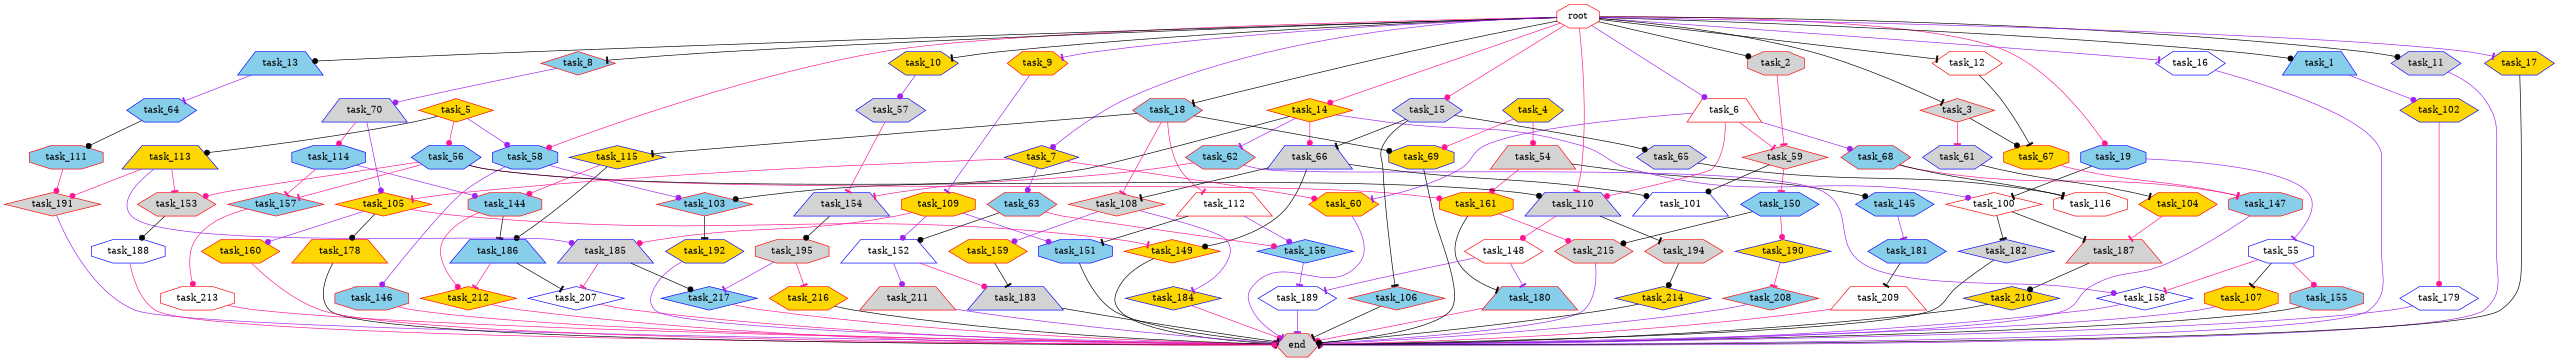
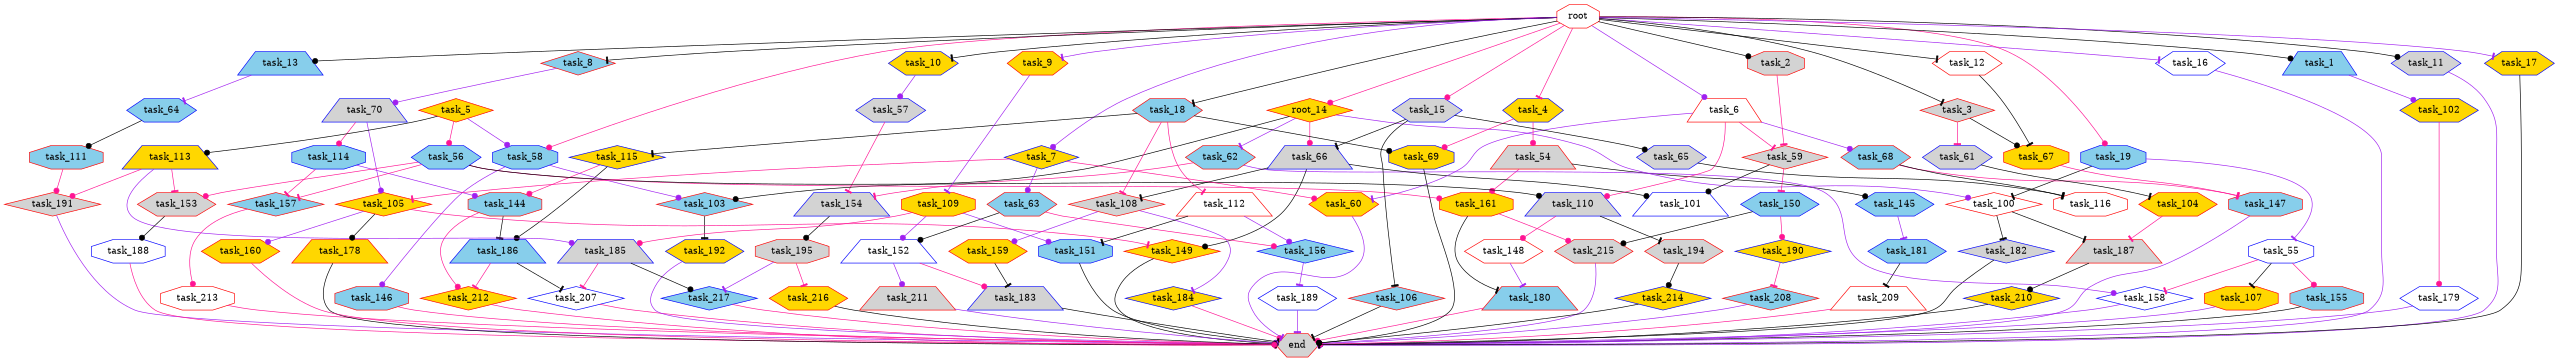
  digraph {
    node [color=red fillcolor=gold shape=hexagon style=filled]
    edge [arrowhead=dot color=black]
    task_207 [color=blue fillcolor=white shape=diamond]
    end [fillcolor=lightgrey]
    task_149 [shape=diamond]
    task_192 [color=blue]
    task_16 [color=blue fillcolor=white]
    task_54 [fillcolor=lightgrey shape=trapezium]
    task_145 [color=blue fillcolor=skyblue]
    task_161 [shape=octagon]
    task_181 [color=blue fillcolor=skyblue]
    task_215 [fillcolor=lightgrey]
    task_180 [fillcolor=skyblue shape=trapezium]
    task_57 [color=blue fillcolor=lightgrey]
    task_154 [color=blue fillcolor=lightgrey shape=trapezium]
    task_195 [fillcolor=lightgrey shape=octagon]
    task_212 [shape=diamond]
    task_55 [color=blue fillcolor=white shape=octagon]
    task_158 [color=blue fillcolor=white shape=diamond]
    task_155 [fillcolor=skyblue shape=octagon]
    task_107 [shape=octagon]
    task_115 [color=blue shape=diamond]
    task_186 [color=blue fillcolor=skyblue shape=trapezium]
    task_144 [fillcolor=skyblue shape=octagon]
    task_19 [color=blue fillcolor=skyblue shape=octagon]
    task_100 [fillcolor=white shape=diamond]
    task_187 [fillcolor=lightgrey shape=trapezium]
    task_182 [color=blue fillcolor=lightgrey shape=diamond]
    task_213 [fillcolor=white shape=octagon]
    task_190 [color=blue shape=diamond]
    task_208 [fillcolor=skyblue shape=diamond]
    task_150 [color=blue fillcolor=skyblue]
    task_114 [color=blue fillcolor=skyblue shape=octagon]
    task_157 [fillcolor=skyblue shape=diamond]
    task_102 [color=blue]
    task_179 [color=blue fillcolor=white]
    task_11 [color=blue fillcolor=lightgrey]
    task_113 [color=blue shape=trapezium]
    task_191 [fillcolor=lightgrey shape=diamond]
    task_153 [fillcolor=lightgrey]
    task_185 [color=blue fillcolor=lightgrey shape=trapezium]
    task_188 [color=blue fillcolor=white shape=octagon]
    task_217 [color=blue fillcolor=skyblue shape=diamond]
    task_68 [fillcolor=skyblue]
    task_147 [fillcolor=skyblue shape=octagon]
    task_116 [fillcolor=white shape=octagon]
    task_101 [color=blue fillcolor=white shape=trapezium]
    task_58 [color=blue fillcolor=skyblue shape=octagon]
    task_103 [fillcolor=skyblue shape=diamond]
    task_146 [fillcolor=skyblue shape=octagon]
    task_104
    task_210 [color=blue shape=diamond]
    task_209 [fillcolor=white shape=trapezium]
    task_151 [color=blue fillcolor=skyblue shape=octagon]
    task_62 [fillcolor=skyblue]
-   task_14 [shape=diamond]
+   task_14 [shape=diamond label=root_14]
    task_66 [color=blue fillcolor=lightgrey shape=trapezium]
    task_108 [fillcolor=lightgrey shape=diamond]
    task_8 [fillcolor=skyblue shape=diamond]
    task_70 [color=blue fillcolor=lightgrey shape=trapezium]
    task_105 [shape=diamond]
    task_1 [color=blue fillcolor=skyblue shape=trapezium]
    task_159
    task_184 [color=blue shape=diamond]
    task_183 [color=blue fillcolor=lightgrey shape=trapezium]
    task_156 [color=blue fillcolor=skyblue shape=diamond]
    task_189 [color=blue fillcolor=white]
    task_6 [fillcolor=white shape=trapezium]
    task_110 [color=blue fillcolor=lightgrey shape=trapezium]
    task_59 [fillcolor=lightgrey shape=diamond]
    task_60
    task_148 [fillcolor=white]
    task_194 [fillcolor=lightgrey]
    task_5 [shape=diamond]
    task_56 [color=blue fillcolor=skyblue]
    task_63 [fillcolor=skyblue]
    task_152 [color=blue fillcolor=white shape=trapezium]
    task_211 [fillcolor=lightgrey shape=trapezium]
    task_178 [shape=trapezium]
    root [fillcolor=white shape=octagon]
    task_7 [color=blue shape=diamond]
    task_4 [color=blue]
    task_18 [fillcolor=skyblue]
    task_10 [color=blue]
    task_12 [fillcolor=white]
    task_13 [color=blue fillcolor=skyblue shape=trapezium]
    task_15 [color=blue fillcolor=lightgrey]
    task_3 [fillcolor=lightgrey shape=diamond]
    task_9
    task_2 [fillcolor=lightgrey shape=octagon]
    task_17 [color=blue]
    task_69 [color=blue shape=octagon]
    task_112 [fillcolor=white shape=trapezium]
    task_67 [shape=octagon]
    task_64 [color=blue fillcolor=skyblue]
    task_106 [fillcolor=skyblue shape=diamond]
    task_65 [color=blue fillcolor=lightgrey]
    task_61 [color=blue fillcolor=lightgrey]
    task_109 [shape=octagon]
    task_216
    task_160
    task_111 [fillcolor=skyblue shape=octagon]
    task_214 [color=blue shape=diamond]
    task_207 -> end [color=deeppink]
    task_149 -> end
    task_192 -> end [color=purple]
    task_16 -> end [arrowhead=tee color=purple]
    task_54 -> task_145
    task_54 -> task_161 [color=deeppink]
    task_145 -> task_181 [arrowhead=tee color=purple]
    task_161 -> task_215 [color=deeppink]
    task_161 -> task_180 [arrowhead=tee]
    task_181 -> task_209 [arrowhead=tee]
    task_215 -> end [arrowhead=tee color=purple]
    task_180 -> end [color=deeppink]
    task_57 -> task_154 [arrowhead=tee color=deeppink]
    task_154 -> task_195
    task_195 -> task_217 [arrowhead=tee color=purple]
    task_195 -> task_216 [arrowhead=tee color=deeppink]
    task_212 -> end [arrowhead=tee color=deeppink]
    task_55 -> task_158 [arrowhead=tee color=deeppink]
    task_55 -> task_155 [color=deeppink]
    task_55 -> task_107 [arrowhead=tee]
    task_158 -> end [arrowhead=tee color=purple]
    task_155 -> end
    task_107 -> end [color=purple]
    task_115 -> task_186
    task_115 -> task_144 [color=deeppink]
    task_186 -> task_207 [arrowhead=tee]
    task_186 -> task_212 [arrowhead=tee color=deeppink]
    task_144 -> task_212 [color=deeppink]
    task_144 -> task_186 [arrowhead=tee]
    task_19 -> task_55 [arrowhead=tee color=purple]
    task_19 -> task_100 [arrowhead=tee]
    task_100 -> task_187 [arrowhead=tee]
    task_100 -> task_182 [arrowhead=tee]
    task_187 -> task_210
    task_182 -> end [arrowhead=tee]
    task_213 -> end [arrowhead=tee color=deeppink]
    task_190 -> task_208 [arrowhead=tee color=deeppink]
    task_208 -> end [arrowhead=tee color=purple]
    task_150 -> task_215
    task_150 -> task_190 [color=deeppink]
    task_114 -> task_144 [color=purple]
    task_114 -> task_157 [arrowhead=tee color=deeppink]
    task_157 -> task_213 [color=deeppink]
    task_102 -> task_179 [color=deeppink]
    task_179 -> end [arrowhead=tee color=purple]
    task_11 -> end [arrowhead=tee color=purple]
    task_113 -> task_191 [color=deeppink]
    task_113 -> task_153 [arrowhead=tee color=deeppink]
    task_113 -> task_185 [color=purple]
    task_191 -> end [arrowhead=tee color=purple]
    task_153 -> task_188
    task_185 -> task_207 [arrowhead=tee color=deeppink]
    task_185 -> task_217
    task_188 -> end [arrowhead=tee color=deeppink]
    task_217 -> end [arrowhead=tee color=deeppink]
    task_68 -> task_147 [arrowhead=tee color=deeppink]
    task_68 -> task_116 [arrowhead=tee]
    task_147 -> end [color=purple]
    task_58 -> task_103 [color=purple]
    task_58 -> task_146 [color=purple]
    task_103 -> task_192 [arrowhead=tee]
    task_146 -> end [color=deeppink]
    task_104 -> task_187 [arrowhead=tee color=deeppink]
    task_210 -> end [arrowhead=tee]
    task_209 -> end [color=deeppink]
    task_151 -> end
    task_62 -> task_154 [arrowhead=tee color=deeppink]
    task_62 -> task_158 [color=purple]
    task_14 -> task_100 [color=purple]
    task_14 -> task_103
    task_14 -> task_62 [arrowhead=tee color=purple]
    task_14 -> task_66 [color=deeppink]
    task_66 -> task_149
    task_66 -> task_101
    task_66 -> task_108 [arrowhead=tee]
    task_108 -> task_159 [color=purple]
    task_108 -> task_184 [arrowhead=tee color=purple]
    task_8 -> task_70 [color=purple]
    task_70 -> task_114 [color=deeppink]
    task_70 -> task_105 [color=purple]
    task_105 -> task_149 [arrowhead=tee color=deeppink]
    task_105 -> task_178
    task_105 -> task_160 [color=purple]
    task_1 -> task_102 [color=purple]
    task_159 -> task_183 [arrowhead=tee]
    task_184 -> end [color=deeppink]
    task_183 -> end [arrowhead=tee]
    task_156 -> task_189 [arrowhead=tee color=purple]
    task_189 -> end [arrowhead=tee color=purple]
    task_6 -> task_68 [color=purple]
    task_6 -> task_110 [color=deeppink]
    task_6 -> task_59 [arrowhead=tee color=deeppink]
    task_6 -> task_60 [arrowhead=tee color=purple]
    task_110 -> task_148 [color=deeppink]
    task_110 -> task_194 [arrowhead=tee]
    task_59 -> task_150 [arrowhead=tee color=deeppink]
    task_59 -> task_101
    task_60 -> end [arrowhead=tee color=purple]
    task_148 -> task_180 [arrowhead=tee color=purple]
-   task_148 -> task_189 [arrowhead=tee color=purple]
    task_194 -> task_214
    task_5 -> task_113
    task_5 -> task_58 [color=purple]
    task_5 -> task_56 [color=deeppink]
    task_56 -> task_161 [color=deeppink]
    task_56 -> task_157 [arrowhead=tee color=deeppink]
    task_56 -> task_153 [color=deeppink]
    task_56 -> task_110
    task_63 -> task_156 [color=deeppink]
    task_63 -> task_152
    task_152 -> task_183 [color=deeppink]
    task_152 -> task_211 [color=purple]
    task_211 -> end [color=purple]
    task_178 -> end [arrowhead=tee]
    root -> task_16 [arrowhead=tee color=purple]
    root -> task_19 [color=deeppink]
    root -> task_11
    root -> task_58 [color=deeppink]
    root -> task_14 [color=deeppink]
    root -> task_8 [arrowhead=tee]
    root -> task_1
    root -> task_6 [color=purple]
    root -> task_7 [color=purple]
-   root -> task_110 [arrowhead=tee color=deeppink]
+   root -> task_4 [arrowhead=tee color=deeppink]
    root -> task_18 [arrowhead=tee]
    root -> task_10 [arrowhead=tee]
    root -> task_12 [arrowhead=tee]
    root -> task_13
    root -> task_15 [color=deeppink]
    root -> task_3 [arrowhead=tee]
    root -> task_9 [arrowhead=tee color=purple]
    root -> task_2
    root -> task_17 [arrowhead=tee color=purple]
    task_7 -> task_105 [arrowhead=tee color=deeppink]
    task_7 -> task_60 [color=deeppink]
    task_7 -> task_63 [color=purple]
    task_4 -> task_54 [color=deeppink]
    task_4 -> task_69 [color=deeppink]
    task_18 -> task_115 [arrowhead=tee]
    task_18 -> task_108 [arrowhead=tee color=deeppink]
    task_18 -> task_69
    task_18 -> task_112 [arrowhead=tee color=deeppink]
    task_10 -> task_57 [color=purple]
    task_12 -> task_67 [arrowhead=tee]
    task_13 -> task_64 [arrowhead=tee color=purple]
    task_15 -> task_66 [arrowhead=tee]
    task_15 -> task_106 [arrowhead=tee]
    task_15 -> task_65
    task_3 -> task_67
    task_3 -> task_61 [arrowhead=tee color=deeppink]
    task_9 -> task_109 [arrowhead=tee color=purple]
    task_2 -> task_59 [arrowhead=tee color=deeppink]
    task_17 -> end [arrowhead=tee]
    task_69 -> end
    task_112 -> task_151 [arrowhead=tee]
    task_112 -> task_156 [color=purple]
    task_67 -> task_147 [arrowhead=tee color=deeppink]
    task_64 -> task_111
    task_106 -> end [arrowhead=tee]
    task_65 -> task_116 [arrowhead=tee]
    task_61 -> task_104 [arrowhead=tee]
    task_109 -> task_185 [color=deeppink]
    task_109 -> task_151 [color=purple]
    task_109 -> task_152 [color=purple]
    task_216 -> end
    task_160 -> end [color=deeppink]
    task_111 -> task_191 [color=deeppink]
    task_214 -> end
  }
